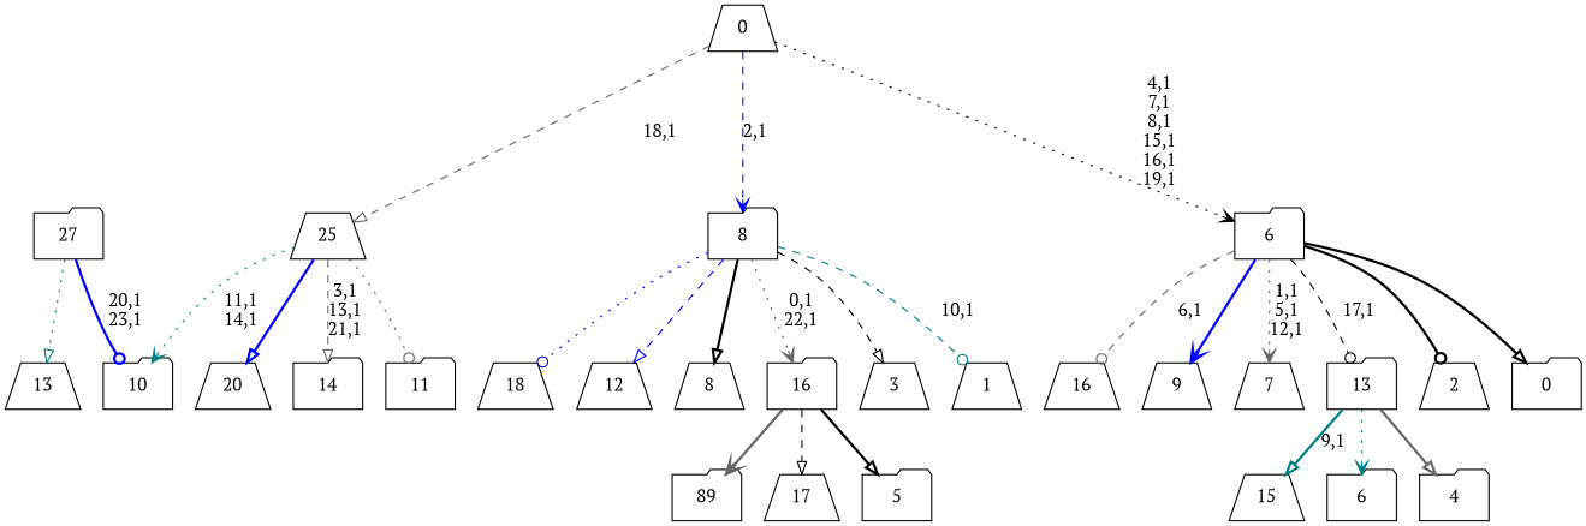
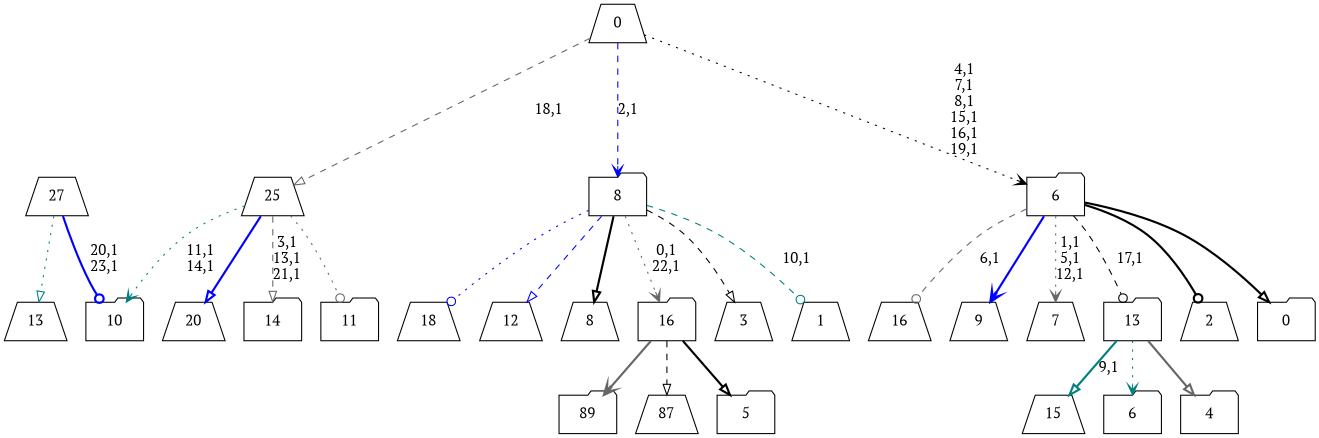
  digraph {
    fontname="PT Serif"
    node [fontname="PT Serif" shape=trapezium]
    edge [arrowhead=onormal color=gray40 fontname="PT Serif" style=bold]
    n1 [label=20]
    n2 [label=89 shape=folder]
    n3 [label=18]
-   n4 [label=17]
+   n4 [label=87]
    n5 [label=16]
    n6 [label=15]
    n7 [label=14 shape=folder]
    n8 [label=13]
    n9 [label=12]
    n10 [label=11 shape=folder]
    n11 [label=10 shape=folder]
-   27 [shape=folder]
+   27
    25
    n14 [label=9]
    n15 [label=8]
    n16 [label=7]
    n17 [label=6 shape=folder]
    n18 [label=5 shape=folder]
    16 [shape=folder]
    n20 [label=4 shape=folder]
    13 [shape=folder]
    n22 [label=3]
    n23 [label=2]
    n24 [label=1]
    8 [shape=folder]
    n26 [label=0 shape=folder]
    6 [shape=folder]
    0
    27 -> n8 [color=teal style=dotted]
    27 -> n11 [arrowhead=odot color=blue label="20,1\n23,1"]
    25 -> n1 [color=blue]
    25 -> n7 [label="3,1\n13,1\n21,1" style=dashed]
    25 -> n10 [arrowhead=odot style=dotted]
    25 -> n11 [arrowhead=vee color=teal label="11,1\n14,1" style=dotted]
    16 -> n2 [arrowhead=vee]
    16 -> n4 [color=black style=dashed]
    16 -> n18 [color=black]
    13 -> n6 [color=teal label="9,1"]
    13 -> n17 [arrowhead=vee color=teal style=dotted]
    13 -> n20
    8 -> n3 [arrowhead=odot color=blue style=dotted]
    8 -> n9 [color=blue style=dashed]
    8 -> n15 [color=black]
    8 -> 16 [arrowhead=vee label="0,1\n22,1" style=dotted]
    8 -> n22 [color=black style=dashed]
    8 -> n24 [arrowhead=odot color=teal label="10,1" style=dashed]
    6 -> n5 [arrowhead=odot label="6,1" style=dashed]
    6 -> n14 [arrowhead=vee color=blue]
    6 -> n16 [arrowhead=vee label="1,1\n5,1\n12,1" style=dotted]
    6 -> 13 [arrowhead=odot color=black label="17,1" style=dashed]
    6 -> n23 [arrowhead=odot color=black]
    6 -> n26 [color=black]
    0 -> 25 [label="18,1" style=dashed]
    0 -> 8 [arrowhead=vee color=blue label="2,1" style=dashed]
    0 -> 6 [arrowhead=vee color=black label="4,1\n7,1\n8,1\n15,1\n16,1\n19,1" style=dotted]
  }
